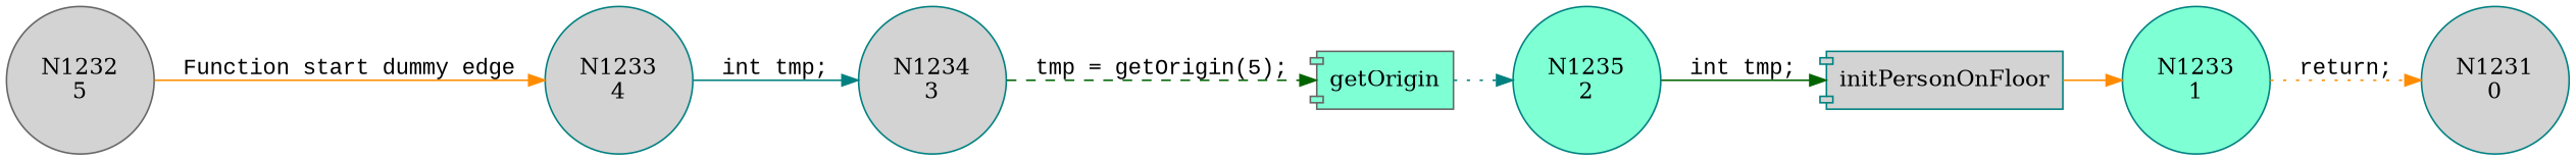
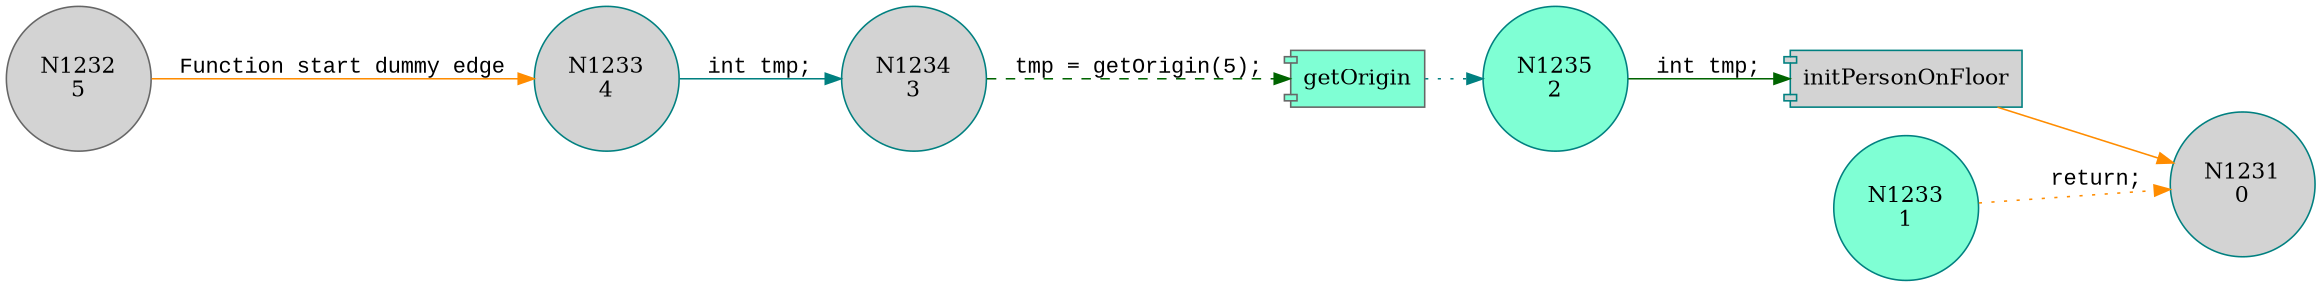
  digraph {
    rankdir=LR
    node [color=teal fillcolor=lightgrey shape=circle style=filled]
    edge [color=darkorange fontname="Courier New" style=solid]
    n1 [color=gray40 label="N1232\n5"]
    n2 [label="N1233\n4"]
    n3 [label="N1234\n3"]
    n4 [color=gray40 fillcolor=aquamarine label=getOrigin shape=component]
    n5 [fillcolor=aquamarine label="N1235\n2"]
    n6 [label=initPersonOnFloor shape=component]
    n7 [fillcolor=aquamarine label="N1233\n1"]
    n8 [label="N1231\n0"]
    n1 -> n2 [label="Function start dummy edge"]
    n2 -> n3 [color=teal label="int tmp;"]
    n3 -> n4 [color=darkgreen label="tmp = getOrigin(5);" style=dashed]
    n4 -> n5 [color=teal style=dotted]
    n5 -> n6 [color=darkgreen label="int tmp;"]
-   n6 -> n7
+   n6 -> n8
    n7 -> n8 [label="return;" style=dotted]
  }
